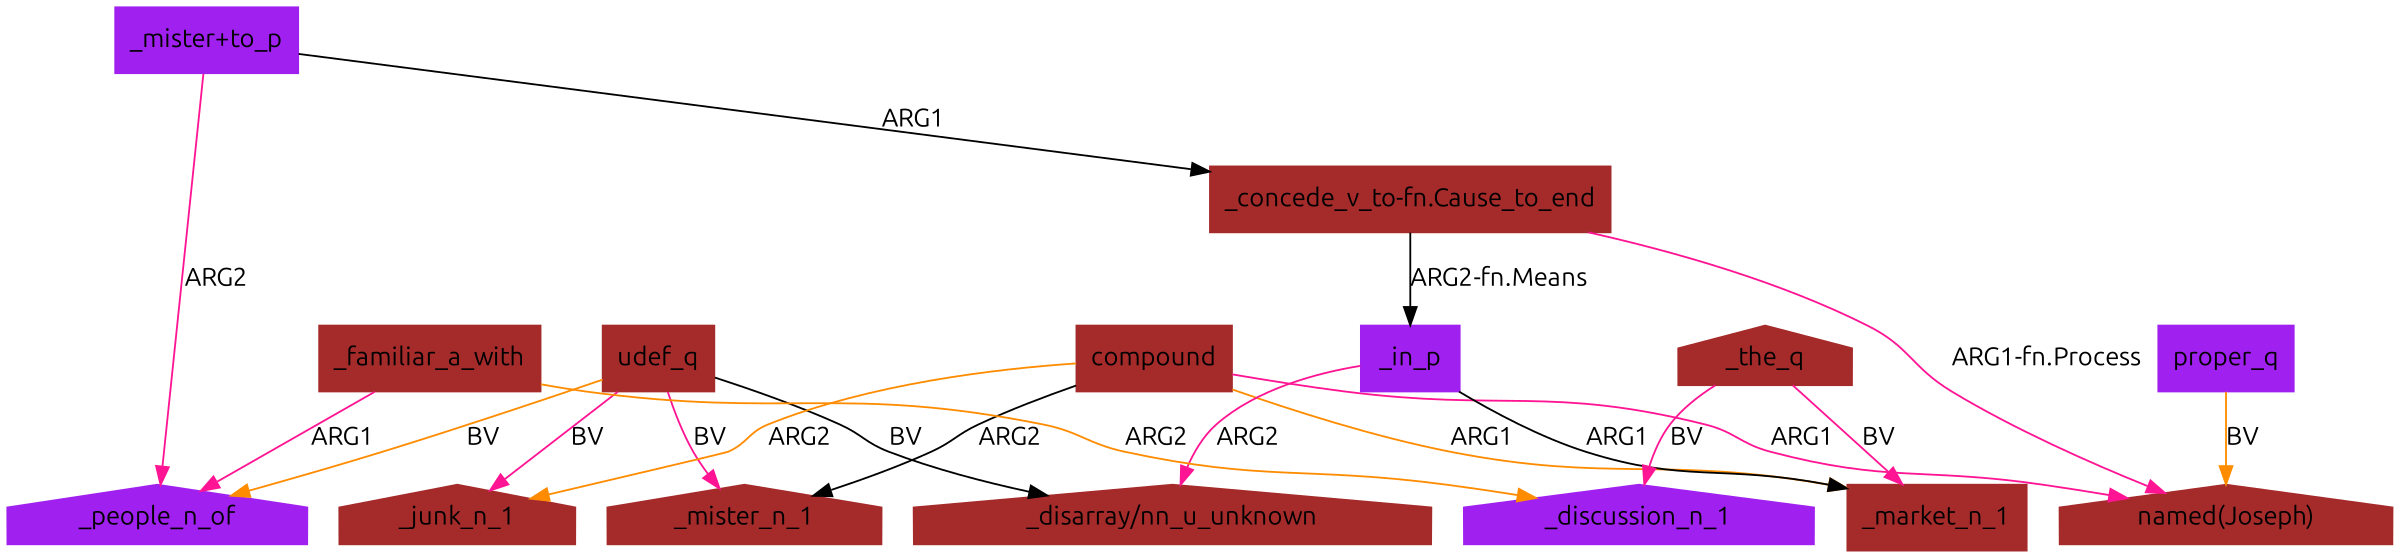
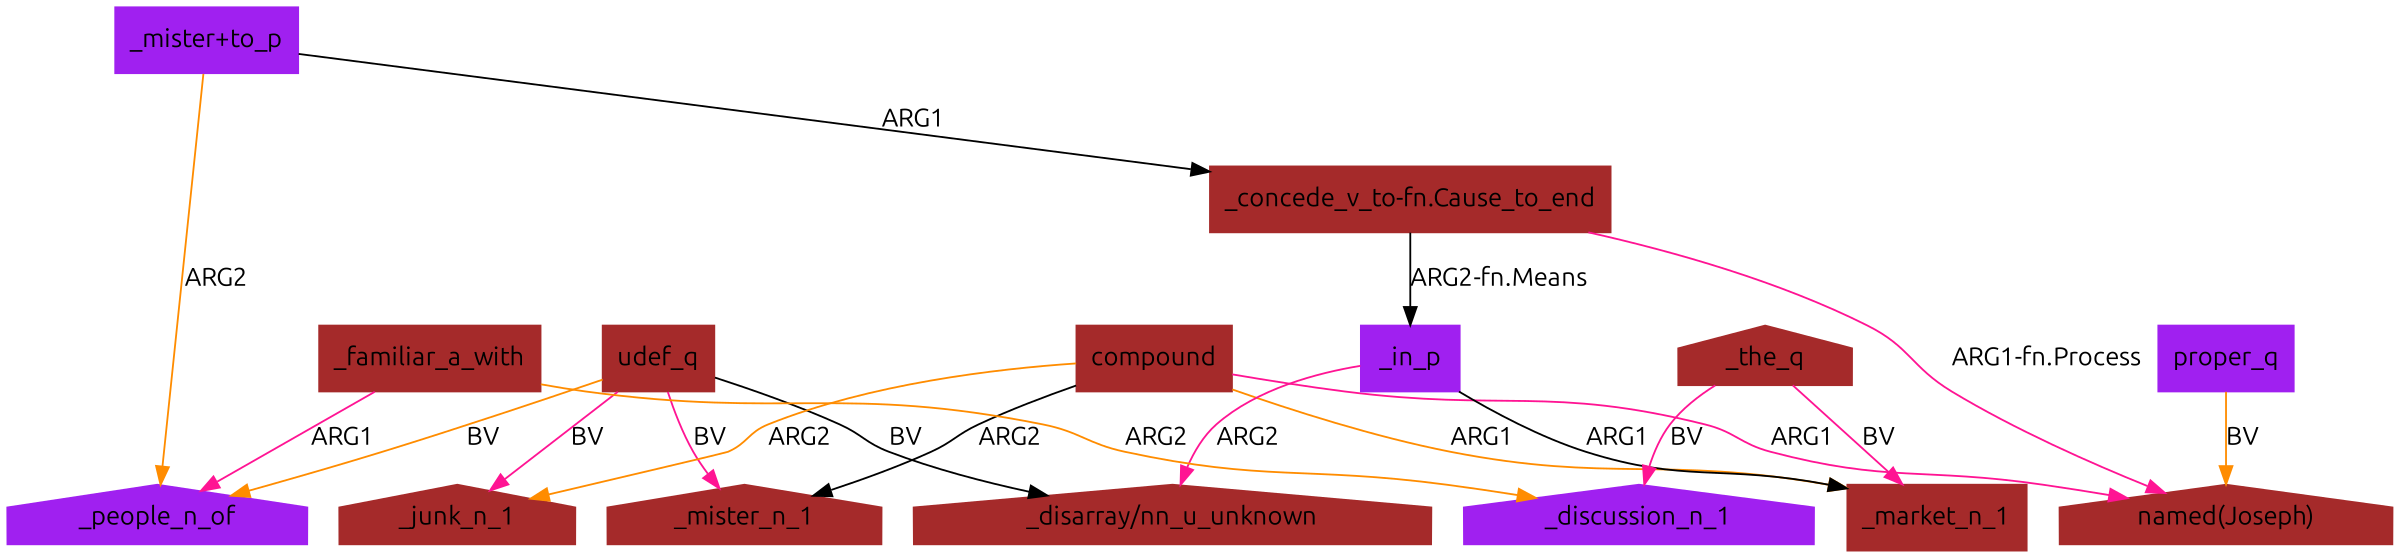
  digraph {
    fontname=Ubuntu
    node [color=brown fontname=Ubuntu shape=box style=filled]
    edge [color=deeppink fontname=Ubuntu]
    _people_n_of [color=purple shape=house]
    udef_q
    _mister_n_1 [shape=house]
    "_disarray/nn_u_unknown" [shape=house]
    _junk_n_1 [shape=house]
    compound
    "named(Joseph)" [shape=house]
    _market_n_1
    n9 [color=purple label="_mister+to_p"]
    "_concede_v_to-fn.Cause_to_end"
    _in_p [color=purple]
    _familiar_a_with
    _discussion_n_1 [color=purple shape=house]
    proper_q [color=purple]
    _the_q [shape=house]
    udef_q -> _people_n_of [color=darkorange label=BV]
    udef_q -> _mister_n_1 [label=BV]
    udef_q -> "_disarray/nn_u_unknown" [color=black label=BV]
    udef_q -> _junk_n_1 [label=BV]
    compound -> _mister_n_1 [color=black label=ARG2]
    compound -> _junk_n_1 [color=darkorange label=ARG2]
    compound -> "named(Joseph)" [label=ARG1]
    compound -> _market_n_1 [color=darkorange label=ARG1]
-   n9 -> _people_n_of [label=ARG2]
+   n9 -> _people_n_of [color=darkorange label=ARG2]
    n9 -> "_concede_v_to-fn.Cause_to_end" [color=black label=ARG1]
    "_concede_v_to-fn.Cause_to_end" -> "named(Joseph)" [label="ARG1-fn.Process"]
    "_concede_v_to-fn.Cause_to_end" -> _in_p [color=black label="ARG2-fn.Means"]
    _in_p -> "_disarray/nn_u_unknown" [label=ARG2]
    _in_p -> _market_n_1 [color=black label=ARG1]
    _familiar_a_with -> _people_n_of [label=ARG1]
    _familiar_a_with -> _discussion_n_1 [color=darkorange label=ARG2]
    proper_q -> "named(Joseph)" [color=darkorange label=BV]
    _the_q -> _market_n_1 [label=BV]
    _the_q -> _discussion_n_1 [label=BV]
  }
